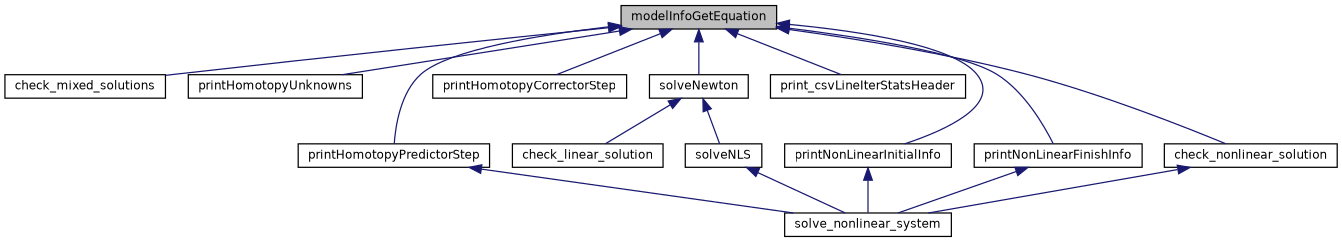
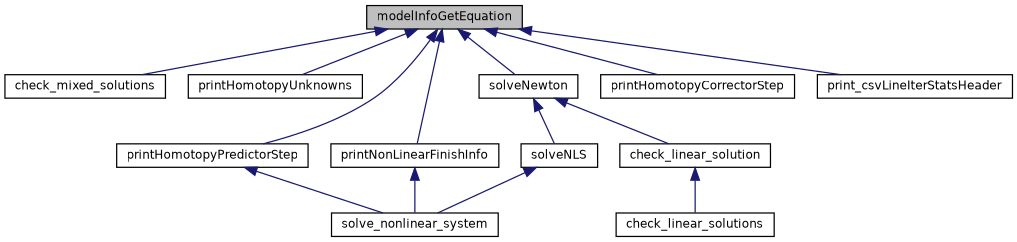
  digraph {
    rankdir=TB
    node [color=black fillcolor=white fontname=Helvetica fontsize=10 shape=record style=filled]
    edge [color=midnightblue dir=back fontname=Helvetica fontsize=10 labelfontname=Helvetica labelfontsize=10 style=solid]
    n1 [fillcolor=grey75 fontcolor=black height=0.2 label=modelInfoGetEquation width=0.4]
    n2 [height=0.2 label=check_mixed_solutions width=0.4]
    n3 [height=0.2 label=printHomotopyUnknowns width=0.4]
    n4 [height=0.2 label=printHomotopyPredictorStep width=0.4]
    n5 [height=0.2 label=printHomotopyCorrectorStep width=0.4]
    n6 [height=0.2 label=solveNewton width=0.4]
    n7 [height=0.2 label=print_csvLineIterStatsHeader width=0.4]
-   n8 [height=0.2 label=printNonLinearInitialInfo width=0.4]
    n9 [height=0.2 label=printNonLinearFinishInfo width=0.4]
-   n10 [height=0.2 label=check_nonlinear_solution width=0.4]
    n11 [height=0.2 label=check_linear_solution width=0.4]
+   n12 [height=0.2 label=check_linear_solutions width=0.4]
    n13 [height=0.2 label=solve_nonlinear_system width=0.4]
    n14 [height=0.2 label=solveNLS width=0.4]
    n1 -> n2
    n1 -> n3
    n1 -> n4
    n1 -> n5
    n1 -> n6
    n1 -> n7
-   n1 -> n8
    n1 -> n9
-   n1 -> n10
    n4 -> n13
    n6 -> n11
    n6 -> n14
-   n8 -> n13
    n9 -> n13
-   n10 -> n13
+   n11 -> n12
    n14 -> n13
  }
